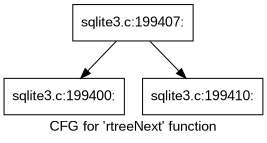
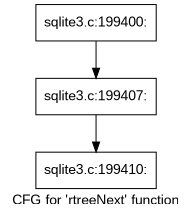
  digraph {
    fontname="Liberation Sans"
    label="CFG for 'rtreeNext' function"
    node [fontname="Liberation Sans" shape=record]
    edge [fontname="Liberation Sans"]
    n1 [label="{sqlite3.c:199400:}"]
    n2 [label="{sqlite3.c:199407:}"]
    n3 [label="{sqlite3.c:199410:}"]
-   n2 -> n1
+   n1 -> n2
    n2 -> n3
  }
